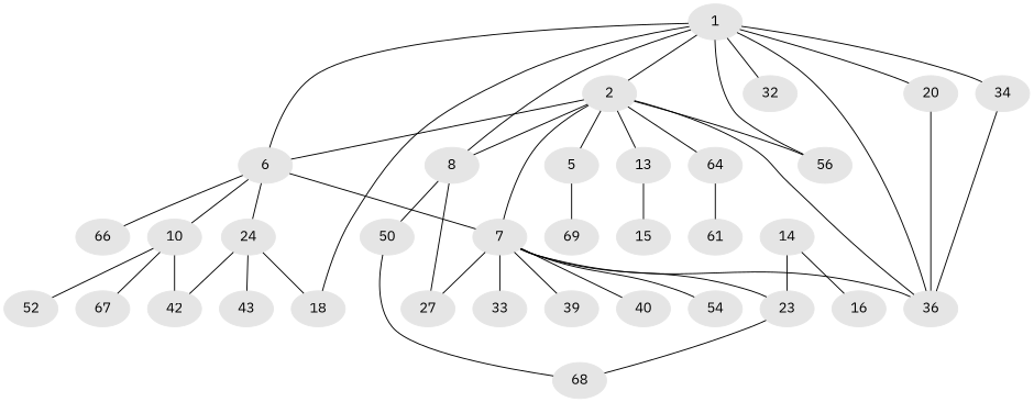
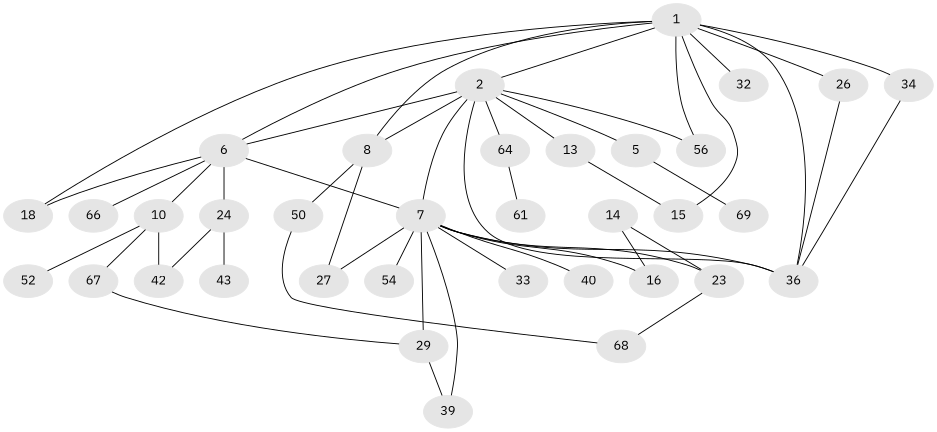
  graph {
    fontname="IBM Plex Sans"
    node [color=gray90 fontname="IBM Plex Sans" style=filled]
    edge [fontname="IBM Plex Sans"]
    1 [super="+3+9"]
    2 [super="+4"]
    6 [super="+30"]
    8 [super="+31+38+51"]
    15
    18
-   26 [label=20]
+   26
    32
    34 [super="+59+37"]
    36 [super="+46+41"]
    56
    5
    7 [super="+11+22+19"]
    13
    64
    10
    24
    66
    27 [super="+45"]
    50
    69
    16
    23 [super="+60"]
+   29 [super="+53"]
    33 [super="+44"]
    39
    40 [super="+57"]
    54
    14
    61 [super="+62"]
    n31 [label=67 super="+67"]
    42
    52 [super="+65"]
    43 [super="+55"]
    68
    1 -- 2
    1 -- 6
    1 -- 8
+   1 -- 15
    1 -- 18
    1 -- 26
    1 -- 32
    1 -- 34
    1 -- 36
    1 -- 56
    2 -- 6
    2 -- 8
    2 -- 36
    2 -- 56
    2 -- 5
    2 -- 7 [weight=2]
    2 -- 13
    2 -- 64
-   24 -- 18
+   6 -- 18
    6 -- 7
    6 -- 10
    6 -- 24
    6 -- 66
    8 -- 27
    8 -- 50
    26 -- 36
    34 -- 36
    5 -- 69
    7 -- 36
    7 -- 27
+   7 -- 16
    7 -- 23
+   7 -- 29
    7 -- 33
    7 -- 39
    7 -- 40
    7 -- 54
    13 -- 15
    64 -- 61
    10 -- n31
    10 -- 42
    10 -- 52
    24 -- 42
    24 -- 43
    50 -- 68
    23 -- 68
+   29 -- 39
    14 -- 16
    14 -- 23
+   n31 -- 29
  }
